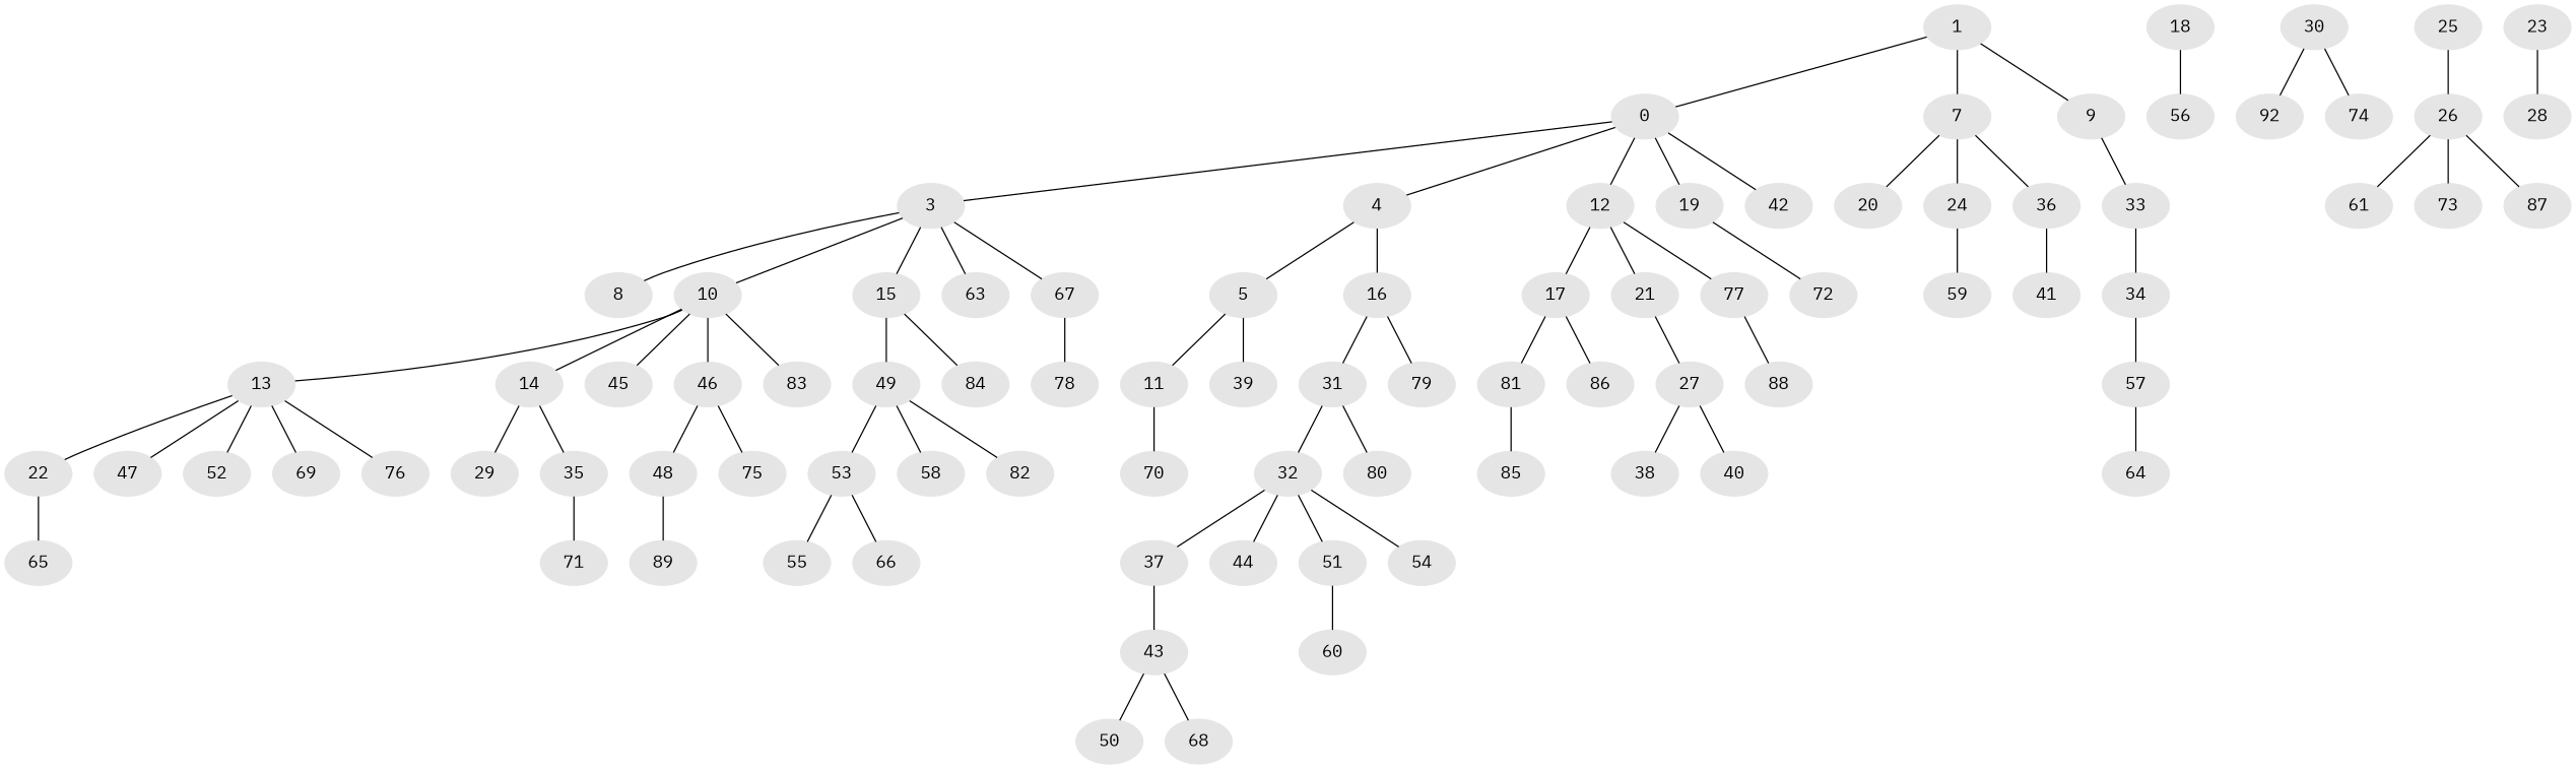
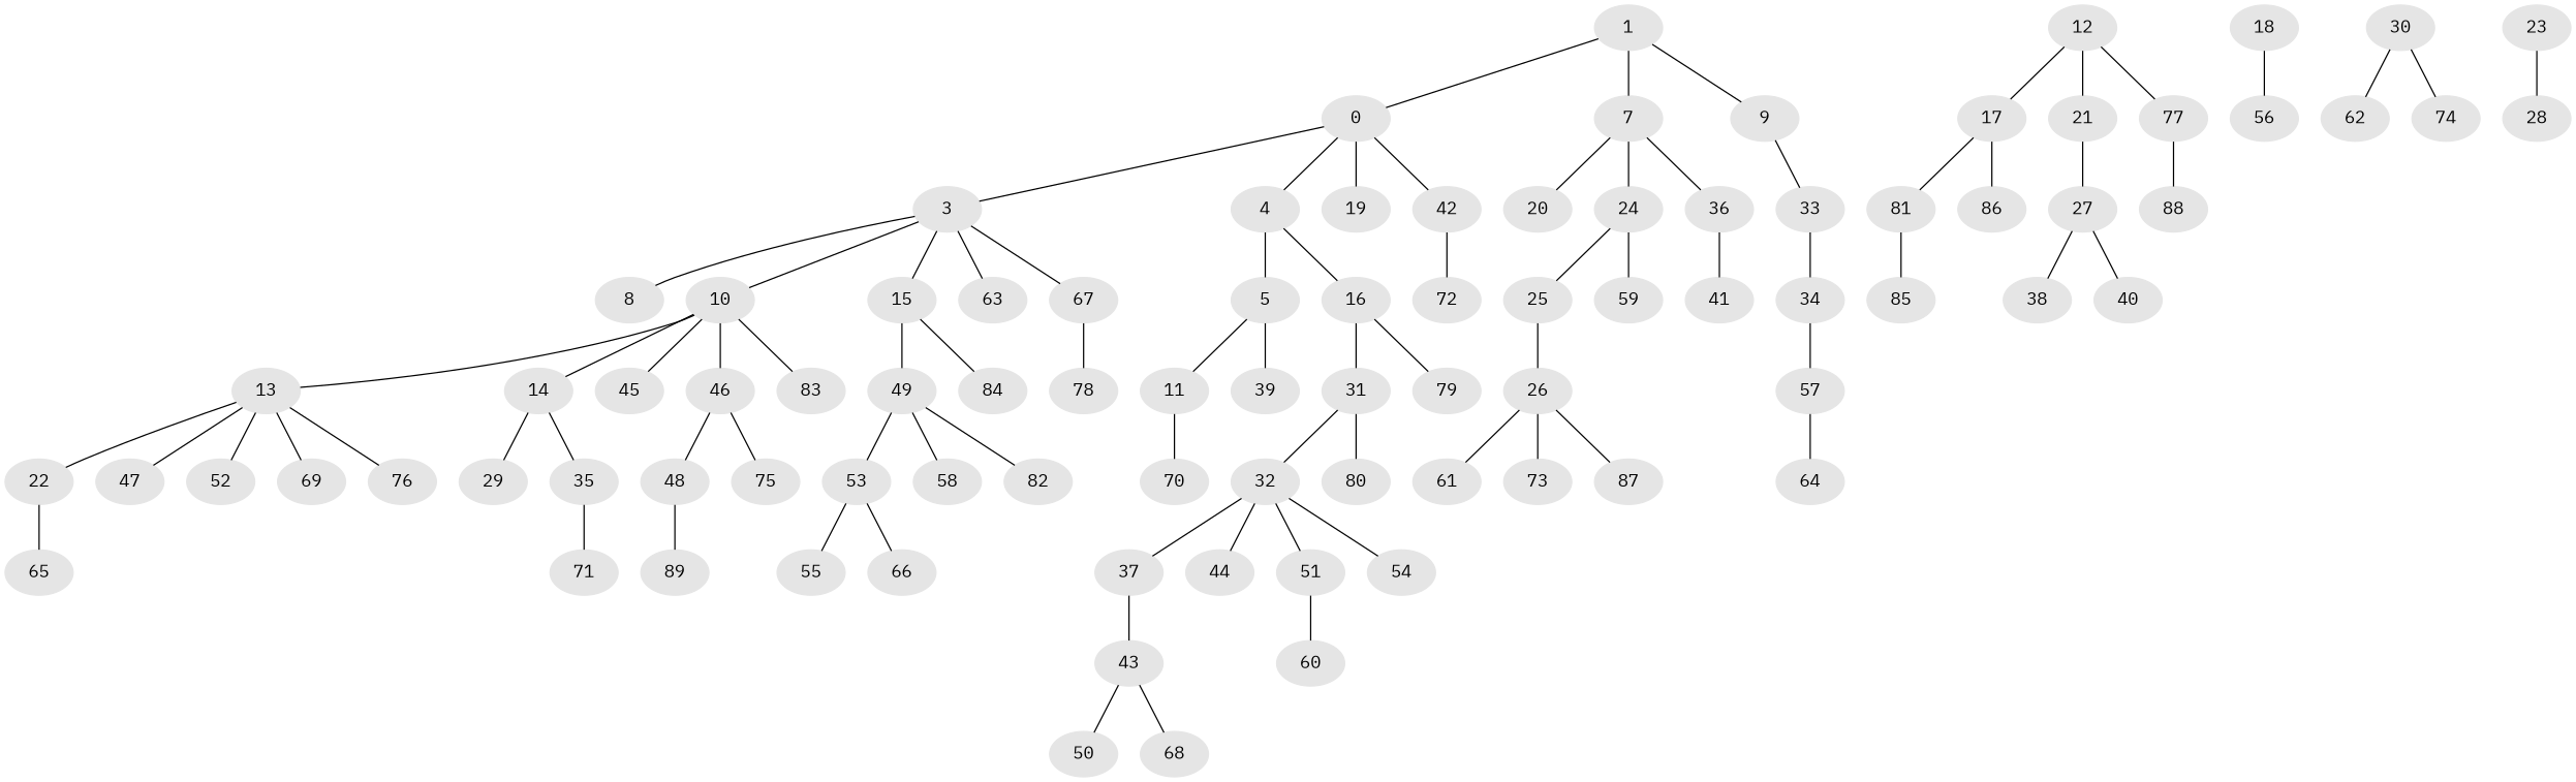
  graph {
    fontname="IBM Plex Mono"
    node [color=gray90 fontname="IBM Plex Mono" style=filled]
    edge [fontname="IBM Plex Mono"]
    n1 [label=0]
    1
    7
    9
    3
    4
    12
    19
    42
    20
    24
    36
    33
    8
    10
    15
    63
    67
    5
    16
    17
    21
    77
    72
    13
    14
    45
    46
    83
    49
    84
    78
    11
    39
    31
    79
    70
    18
    56
    30
-   62 [label=92]
+   62
    74
    25
    59
    41
    23
    28
    34
    22
    47
    52
    69
    76
    29
    35
    48
    75
    81
    86
    27
    88
    65
    71
    53
    58
    82
    32
    80
    85
    38
    40
    26
    61
    73
    87
    37
    44
    51
    54
    43
    60
    57
    64
    50
    68
    89
    55
    66
    n1 -- 3
    n1 -- 4
-   n1 -- 12
    n1 -- 19
    n1 -- 42
    1 -- n1
    1 -- 7
    1 -- 9
    7 -- 20
    7 -- 24
    7 -- 36
    9 -- 33
    3 -- 8
    3 -- 10
    3 -- 15
    3 -- 63
    3 -- 67
    4 -- 5
    4 -- 16
    12 -- 17
    12 -- 21
    12 -- 77
-   19 -- 72
+   42 -- 72
+   24 -- 25
    24 -- 59
    36 -- 41
    33 -- 34
    10 -- 13
    10 -- 14
    10 -- 45
    10 -- 46
    10 -- 83
    15 -- 49
    15 -- 84
    67 -- 78
    5 -- 11
    5 -- 39
    16 -- 31
    16 -- 79
    17 -- 81
    17 -- 86
    21 -- 27
    77 -- 88
    13 -- 22
    13 -- 47
    13 -- 52
    13 -- 69
    13 -- 76
    14 -- 29
    14 -- 35
    46 -- 48
    46 -- 75
    49 -- 53
    49 -- 58
    49 -- 82
    11 -- 70
    31 -- 32
    31 -- 80
    18 -- 56
    30 -- 62
    30 -- 74
    25 -- 26
    23 -- 28
    34 -- 57
    22 -- 65
    35 -- 71
    48 -- 89
    81 -- 85
    27 -- 38
    27 -- 40
    53 -- 55
    53 -- 66
    32 -- 37
    32 -- 44
    32 -- 51
    32 -- 54
    26 -- 61
    26 -- 73
    26 -- 87
    37 -- 43
    51 -- 60
    43 -- 50
    43 -- 68
    57 -- 64
  }
